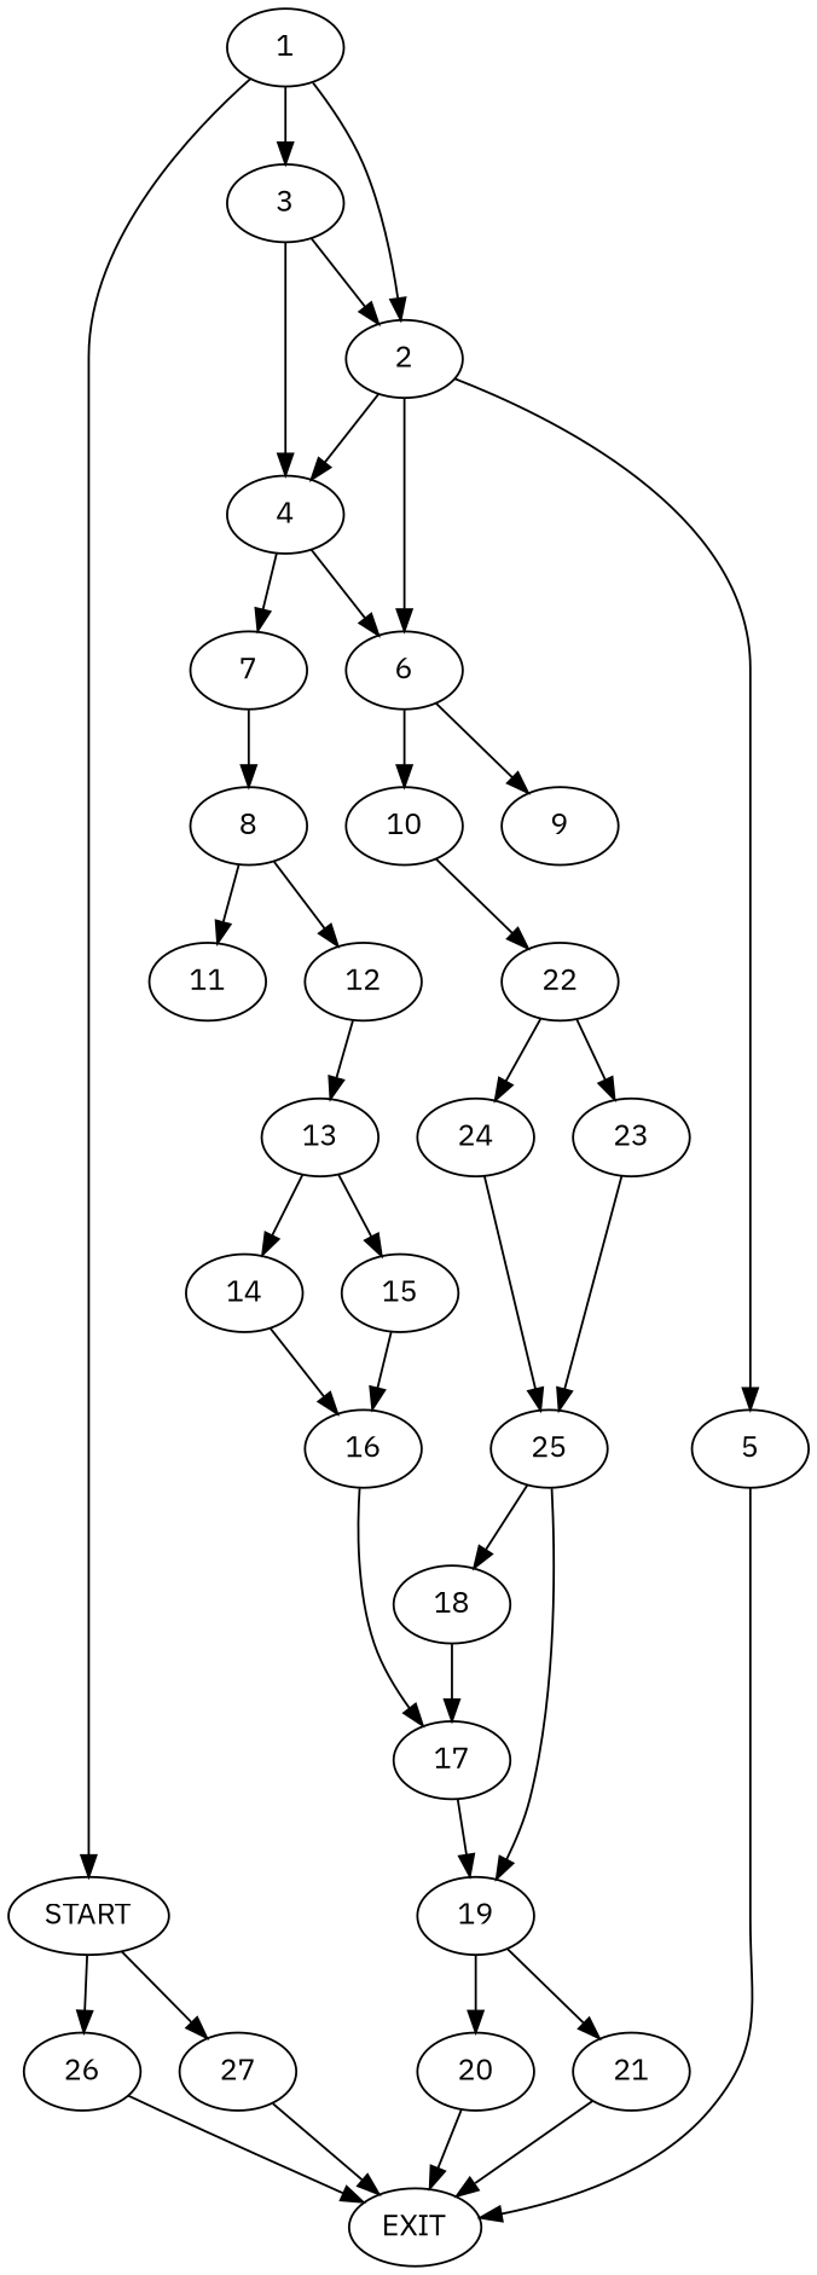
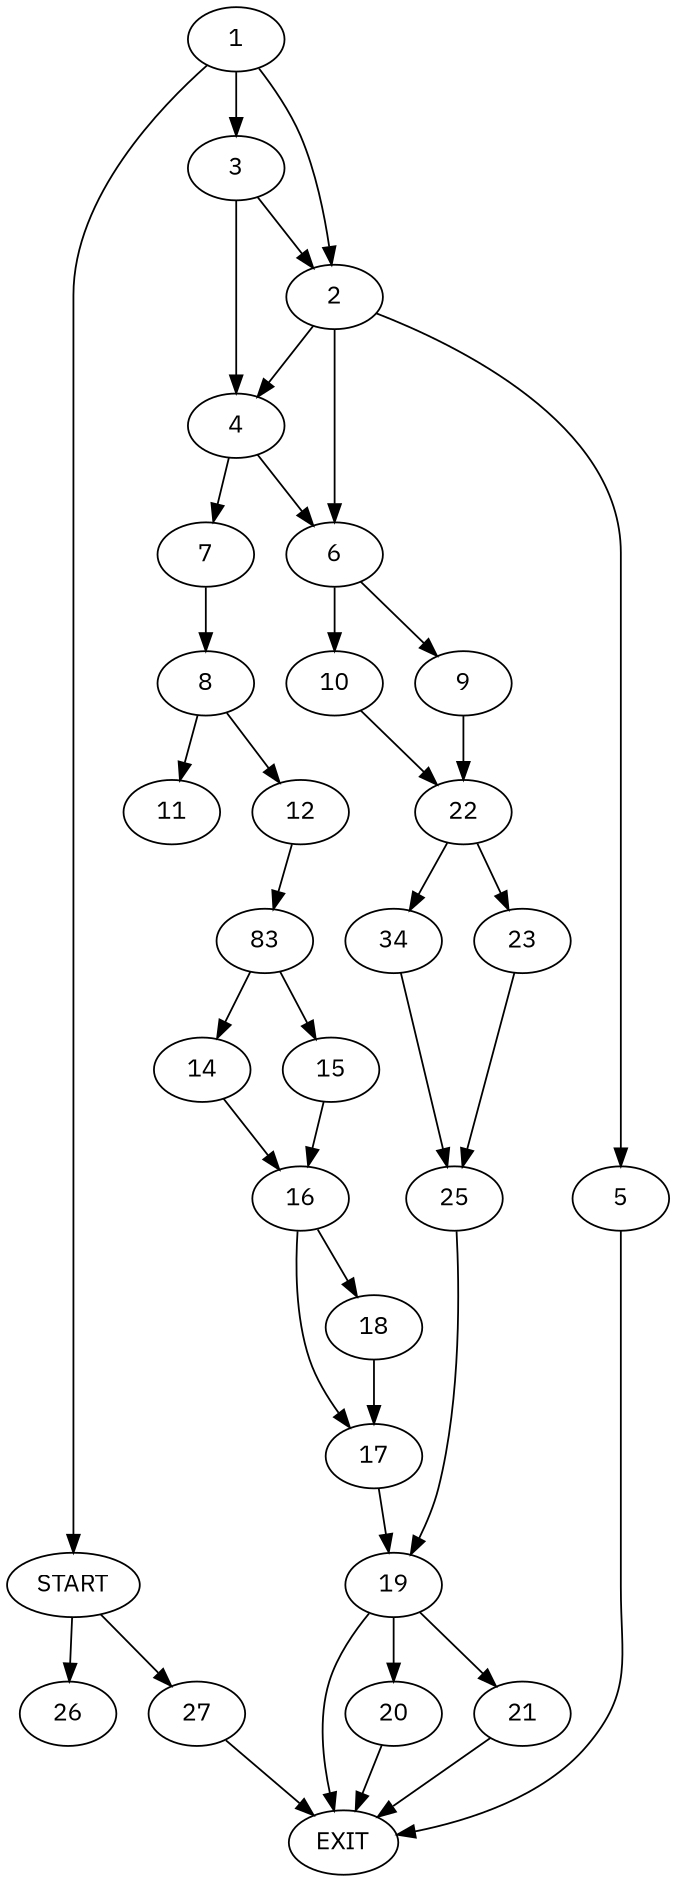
  digraph {
    fontname="IBM Plex Sans"
    node [fontname="IBM Plex Sans"]
    edge [fontname="IBM Plex Sans"]
    n1 [label=START]
    26
    27
    1
    2
    3
    n7 [label=EXIT]
    4
    5
    6
    7
    9
    10
    8
    22
    11
    12
-   13
+   13 [label=83]
    23
-   24
+   24 [label=34]
    14
    15
    16
    17
    18
    19
    20
    21
    25
    n1 -> 26
    n1 -> 27
-   26 -> n7
+   19 -> n7
    27 -> n7
    1 -> n1
    1 -> 2
    1 -> 3
    2 -> 4
    2 -> 5
    2 -> 6
    3 -> 2
    3 -> 4
    4 -> 6
    4 -> 7
    5 -> n7
    6 -> 9
    6 -> 10
    7 -> 8
+   9 -> 22
    10 -> 22
    8 -> 11
    8 -> 12
    22 -> 23
    22 -> 24
    12 -> 13
    13 -> 14
    13 -> 15
    23 -> 25
    24 -> 25
    14 -> 16
    15 -> 16
    16 -> 17
-   25 -> 18
+   16 -> 18
    17 -> 19
    18 -> 17
    19 -> 20
    19 -> 21
    20 -> n7
    21 -> n7
    25 -> 19
  }
